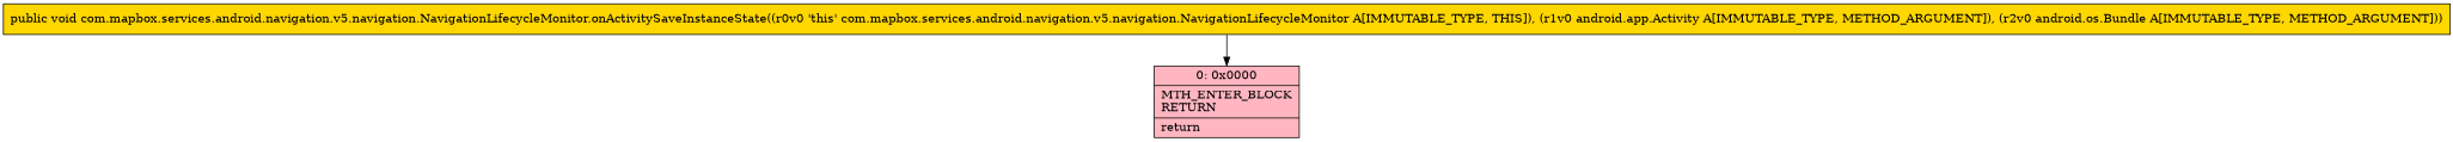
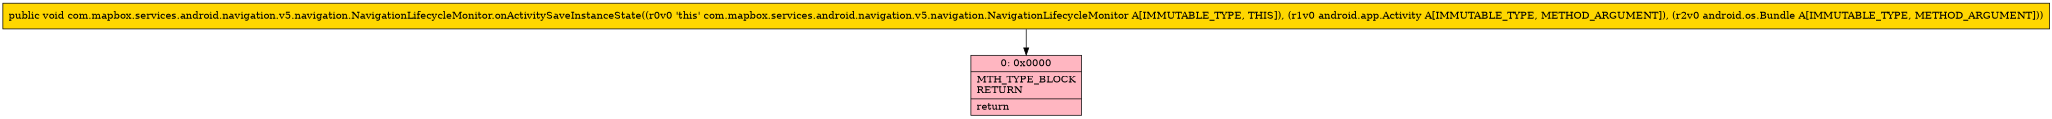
  digraph {
    node [shape=record style=filled]
-   n1 [label="{0\:\ 0x0000|MTH_ENTER_BLOCK\lRETURN\l|return\l}" fillcolor=lightpink]
+   n1 [label="{0\:\ 0x0000|MTH_TYPE_BLOCK\lRETURN\l|return\l}" fillcolor=lightpink]
    n2 [label="{public void com.mapbox.services.android.navigation.v5.navigation.NavigationLifecycleMonitor.onActivitySaveInstanceState((r0v0 'this' com.mapbox.services.android.navigation.v5.navigation.NavigationLifecycleMonitor A[IMMUTABLE_TYPE, THIS]), (r1v0 android.app.Activity A[IMMUTABLE_TYPE, METHOD_ARGUMENT]), (r2v0 android.os.Bundle A[IMMUTABLE_TYPE, METHOD_ARGUMENT])) }" fillcolor=gold]
    n2 -> n1
  }
